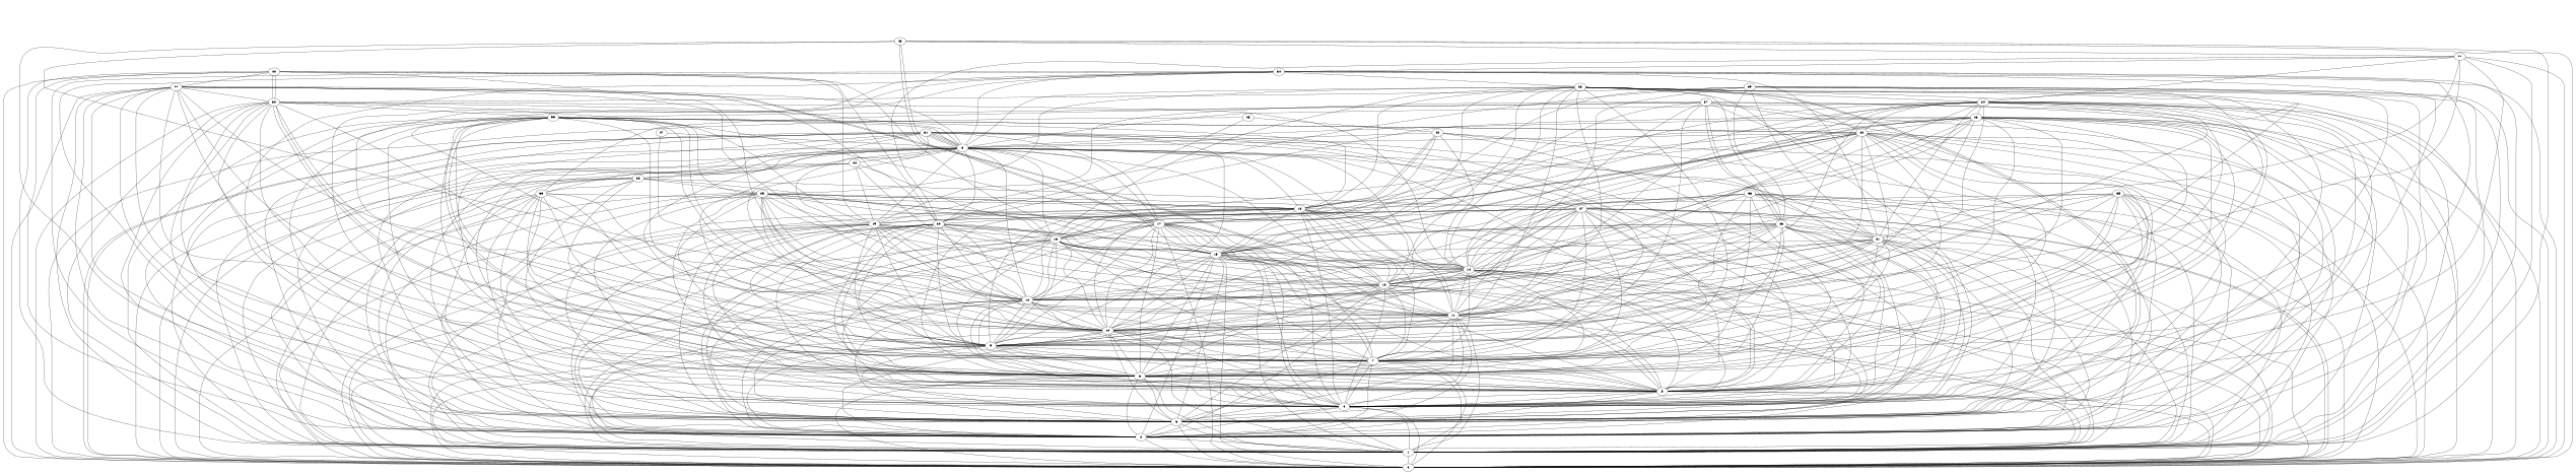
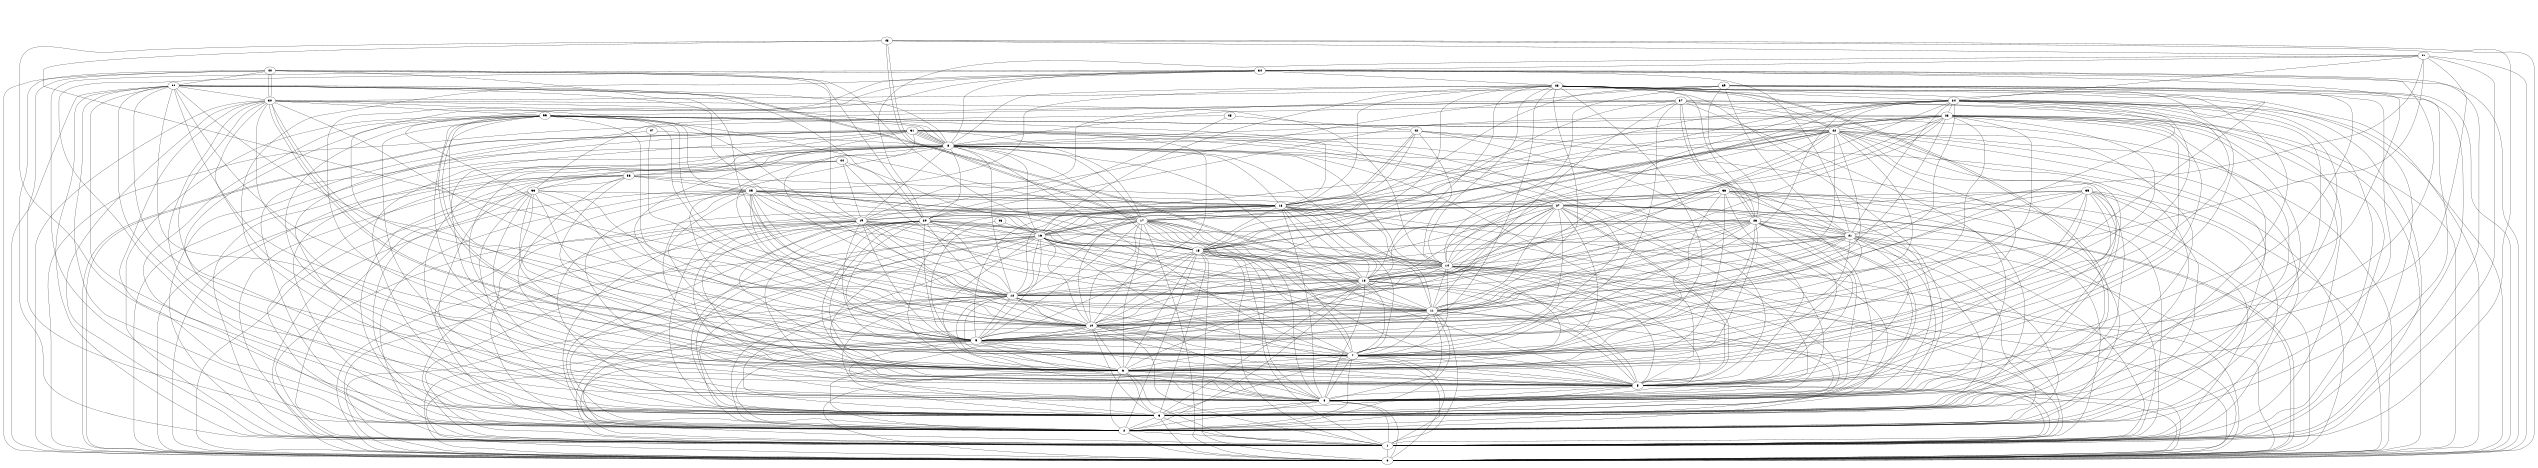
  graph {
    1
    0
    2
    3
    4
    5
    6
    7
    8
    9
    10
    11
    12
    13
    14
    15
    16
    17
    18
    19
    20
    21
    22
    23
    24
    25
    26
    27
    28
    n30 [label=99]
    30
    31
    32
    33
    34
    35
    36
    37
    38
    39
    40
    41
    42
    43
    44
    45
+   46
    47
    1 -- 0
    2 -- 1
    2 -- 0
    3 -- 1
    3 -- 0
    3 -- 2
    4 -- 1
    4 -- 0
    4 -- 2
    4 -- 3
    5 -- 1
    5 -- 0
    5 -- 2
    5 -- 3
    5 -- 4
    6 -- 1
    6 -- 0
    6 -- 2
    6 -- 3
    6 -- 4
    6 -- 5
    7 -- 1
    7 -- 0
    7 -- 2
    7 -- 3
    7 -- 4
    7 -- 5
    7 -- 6
    8 -- 1
    8 -- 0
    8 -- 2
    8 -- 3
    8 -- 4
    8 -- 5
    8 -- 6
-   8 -- 44
+   8 -- 7
    9 -- 1
    9 -- 0
    9 -- 2
    9 -- 3
    9 -- 4
    9 -- 5
    9 -- 6
    9 -- 7
    9 -- 8
    10 -- 1
    10 -- 0
    10 -- 2
    10 -- 3
    10 -- 4
    10 -- 5
    10 -- 6
    10 -- 7
    10 -- 8
    10 -- 9
    11 -- 1
    11 -- 0
    11 -- 2
-   11 -- 3
+   47 -- 3
    11 -- 4
    11 -- 5
    11 -- 6
    11 -- 7
    11 -- 8
    11 -- 9
    11 -- 10
    12 -- 1
    12 -- 0
    12 -- 2
    12 -- 3
    12 -- 4
    12 -- 5
    12 -- 6
    12 -- 7
    12 -- 8
    12 -- 9
    12 -- 10
    12 -- 11
    13 -- 1
    13 -- 0
    13 -- 2
    13 -- 3
    13 -- 4
    13 -- 5
    13 -- 6
    13 -- 7
    13 -- 8
    13 -- 9
    13 -- 10
    13 -- 11
    13 -- 12
    14 -- 1
    14 -- 0
    14 -- 2
    14 -- 3
    14 -- 4
    14 -- 5
    14 -- 6
    14 -- 7
    14 -- 8
    14 -- 9
    14 -- 10
    14 -- 11
    14 -- 12
    14 -- 13
    15 -- 1
    15 -- 0
    15 -- 2
    15 -- 3
    15 -- 4
    15 -- 5
    15 -- 6
    15 -- 7
    15 -- 8
    15 -- 9
    15 -- 10
    15 -- 11
    15 -- 12
    15 -- 13
    15 -- 14
    16 -- 1
    16 -- 0
    16 -- 2
    16 -- 3
    16 -- 4
    16 -- 5
    16 -- 6
    16 -- 7
    16 -- 8
    16 -- 9
    16 -- 10
    16 -- 11
    16 -- 12
    16 -- 13
    16 -- 14
    16 -- 15
    17 -- 1
    17 -- 0
    17 -- 2
    17 -- 3
    17 -- 4
    17 -- 5
    17 -- 6
    17 -- 7
    17 -- 8
    17 -- 9
    17 -- 10
    17 -- 11
    17 -- 12
    17 -- 13
    17 -- 14
    17 -- 15
    17 -- 16
    18 -- 1
    18 -- 0
    18 -- 2
    18 -- 3
    18 -- 4
    18 -- 5
    18 -- 6
    18 -- 7
    18 -- 8
    18 -- 9
    18 -- 10
    18 -- 11
    18 -- 12
    18 -- 13
    18 -- 14
    18 -- 15
    18 -- 16
    18 -- 17
    19 -- 1
    19 -- 0
    19 -- 2
    19 -- 3
    19 -- 4
    19 -- 5
    19 -- 6
    19 -- 7
    19 -- 8
    19 -- 9
    19 -- 10
    19 -- 11
    19 -- 12
    19 -- 13
    19 -- 14
    19 -- 15
    19 -- 16
    20 -- 1
    20 -- 0
    20 -- 2
    20 -- 3
    20 -- 4
    20 -- 5
    20 -- 6
    20 -- 7
    20 -- 8
    20 -- 9
    20 -- 10
    20 -- 11
    20 -- 12
    20 -- 13
    20 -- 14
    20 -- 15
    20 -- 16
    21 -- 1
    21 -- 0
    21 -- 2
    21 -- 3
    21 -- 4
    21 -- 5
    21 -- 6
    21 -- 7
    21 -- 8
    21 -- 9
    21 -- 10
    21 -- 11
    21 -- 12
    21 -- 13
    21 -- 14
    21 -- 15
    22 -- 1
    22 -- 0
    22 -- 2
    22 -- 3
    22 -- 4
    22 -- 6
    22 -- 7
    22 -- 8
    22 -- 9
    22 -- 10
    22 -- 11
    22 -- 12
    22 -- 13
    22 -- 14
    22 -- 16
    22 -- 16
    22 -- 17
    22 -- 20
    23 -- 1
    23 -- 0
    23 -- 2
    23 -- 3
    23 -- 4
    23 -- 5
    23 -- 6
    23 -- 7
    23 -- 8
    23 -- 9
    23 -- 10
    23 -- 11
    23 -- 12
    23 -- 13
    23 -- 14
    23 -- 15
    23 -- 15
    23 -- 16
    23 -- 18
    23 -- 20
    23 -- 22
    24 -- 1
    24 -- 0
    24 -- 2
    24 -- 3
    24 -- 4
    24 -- 5
    24 -- 6
    24 -- 7
    24 -- 8
    24 -- 9
    24 -- 10
    24 -- 11
    24 -- 12
    24 -- 13
    24 -- 14
    24 -- 15
    24 -- 16
    24 -- 21
    24 -- 22
    24 -- 23
    25 -- 1
    25 -- 0
    25 -- 2
    25 -- 4
    25 -- 5
    25 -- 6
    25 -- 9
    25 -- 10
    25 -- 11
    25 -- 12
    25 -- 13
    25 -- 14
    25 -- 16
    25 -- 17
    25 -- 17
    25 -- 18
    25 -- 18
    25 -- 19
    26 -- 1
    26 -- 2
    26 -- 3
    26 -- 3
    26 -- 4
    26 -- 5
    26 -- 6
    26 -- 7
    26 -- 9
    26 -- 10
    26 -- 11
    26 -- 12
    26 -- 13
    26 -- 15
    26 -- 15
    26 -- 16
    26 -- 21
    27 -- 1
    27 -- 0
    27 -- 0
    27 -- 2
    27 -- 4
    27 -- 5
    27 -- 5
    27 -- 6
    27 -- 7
    27 -- 9
    27 -- 10
    27 -- 11
    27 -- 13
    27 -- 14
    27 -- 19
    27 -- 19
    27 -- 20
    27 -- 21
    28 -- 1
    28 -- 0
    28 -- 2
    28 -- 3
    28 -- 3
    28 -- 4
    28 -- 5
    28 -- 6
    28 -- 8
    28 -- 9
    28 -- 10
    28 -- 11
    28 -- 13
    28 -- 14
    28 -- 16
    28 -- 18
    28 -- 22
    28 -- 24
    28 -- 25
    28 -- 26
    n30 -- 1
    n30 -- 2
    n30 -- 3
    n30 -- 4
    n30 -- 5
    n30 -- 6
    n30 -- 7
    n30 -- 7
    n30 -- 8
    n30 -- 9
    n30 -- 10
    n30 -- 11
    n30 -- 12
    n30 -- 18
    n30 -- 19
    n30 -- 22
    n30 -- 22
    n30 -- 25
    30 -- 1
    30 -- 0
    30 -- 2
    30 -- 3
    30 -- 4
    30 -- 5
    30 -- 6
    30 -- 7
    30 -- 7
    30 -- 8
    30 -- 9
    30 -- 10
    30 -- 14
    30 -- 17
    30 -- n30
    31 -- 1
    31 -- 0
    31 -- 0
    31 -- 2
    31 -- 3
    31 -- 4
    31 -- 5
    31 -- 6
    31 -- 7
    31 -- 8
    31 -- 8
    31 -- 8
    31 -- 8
    31 -- 9
    31 -- 10
    31 -- 12
    31 -- 17
    31 -- 27
    32 -- 1
    32 -- 0
    32 -- 2
    32 -- 3
    32 -- 4
    32 -- 5
    32 -- 6
    32 -- 7
    32 -- 8
    32 -- 9
    32 -- 10
    32 -- 12
    32 -- 13
    32 -- 13
    32 -- 20
    32 -- 30
    33 -- 1
    33 -- 0
    33 -- 2
    33 -- 3
    33 -- 4
    33 -- 5
    33 -- 6
    33 -- 7
    33 -- 8
    33 -- 9
    33 -- 10
    33 -- 18
    34 -- 1
    34 -- 0
    34 -- 2
    34 -- 3
    34 -- 4
    34 -- 5
    34 -- 6
    34 -- 7
    34 -- 8
    34 -- 9
    34 -- 10
    34 -- 21
    34 -- 28
    35 -- 1
    35 -- 0
    35 -- 2
    35 -- 3
    35 -- 4
    35 -- 5
    35 -- 6
    35 -- 7
    35 -- 9
    35 -- 11
    35 -- 12
    35 -- 18
    35 -- 21
    36 -- 1
    36 -- 0
    36 -- 2
    36 -- 3
    36 -- 4
    36 -- 5
    36 -- 6
    36 -- 7
    36 -- 13
    36 -- 14
    36 -- 17
    36 -- 21
    36 -- 27
    37 -- 1
    37 -- 0
    37 -- 2
    37 -- 3
    37 -- 4
    37 -- 7
    37 -- 11
    37 -- 15
    37 -- 19
    37 -- 26
    37 -- 26
    37 -- n30
    37 -- 33
    38 -- 1
    38 -- 0
    38 -- 2
    38 -- 3
    38 -- 4
    38 -- 6
    38 -- 8
    38 -- 16
    38 -- 25
    38 -- 27
    38 -- 33
    39 -- 1
    39 -- 0
    39 -- 2
    39 -- 3
    39 -- 4
    39 -- 14
    39 -- 15
    39 -- 19
    39 -- 21
    39 -- 26
    39 -- 30
    40 -- 1
    40 -- 0
    40 -- 2
    40 -- 12
    40 -- 15
    40 -- 19
    40 -- 20
    40 -- 30
    40 -- 30
    40 -- 32
    41 -- 1
    41 -- 0
    41 -- 5
    41 -- 11
    41 -- 20
    41 -- 21
    41 -- 24
    41 -- 34
    42 -- 1
    42 -- 0
    42 -- 5
    42 -- 8
    42 -- 14
    42 -- 17
    42 -- 18
    42 -- 18
    43 -- 1
    43 -- 0
    43 -- 3
    43 -- 12
    43 -- 17
    43 -- 17
    43 -- 41
    44 -- 1
    44 -- 0
    44 -- 11
    44 -- 15
    44 -- 19
    44 -- 38
    45 -- 0
    45 -- 20
    45 -- 42
+   46 -- 9
+   46 -- 16
    47 -- 8
    47 -- 10
  }
